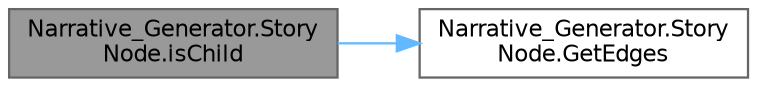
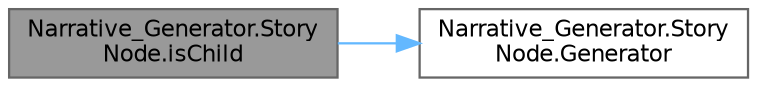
  digraph {
    rankdir=LR
    node [fontname=Helvetica fontsize=10 shape=box style=filled]
    n1 [color=gray40 fillcolor=grey60 fontcolor=black height=0.2 label="Narrative_Generator.Story\lNode.isChild" width=0.4]
-   n2 [color=grey40 fillcolor=white height=0.2 label="Narrative_Generator.Story\lNode.GetEdges" width=0.4]
+   n2 [color=grey40 fillcolor=white height=0.2 label="Narrative_Generator.Story\lNode.Generator" width=0.4]
    n1 -> n2 [color=steelblue1 fontname=Helvetica fontsize=10 labelfontname=Helvetica labelfontsize=10 style=solid]
  }
